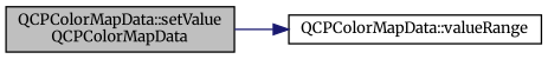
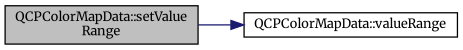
  digraph {
    rankdir=LR
    fontname=Merriweather
    node [color=black fontname=Merriweather fontsize=10 shape=record style=filled]
-   n1 [fillcolor=grey75 fontcolor=black height=0.2 label="QCPColorMapData::setValue\lQCPColorMapData" width=0.4]
+   n1 [fillcolor=grey75 fontcolor=black height=0.2 label="QCPColorMapData::setValue\lRange" width=0.4]
    n2 [fillcolor=white height=0.2 label="QCPColorMapData::valueRange" width=0.4]
    n1 -> n2 [color=midnightblue fontname=Merriweather fontsize=10 labelfontname=Helvetica labelfontsize=10 style=solid]
  }
